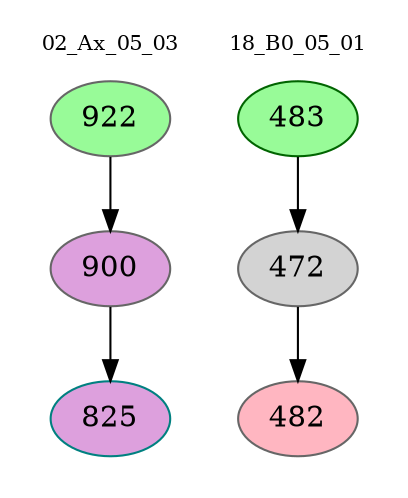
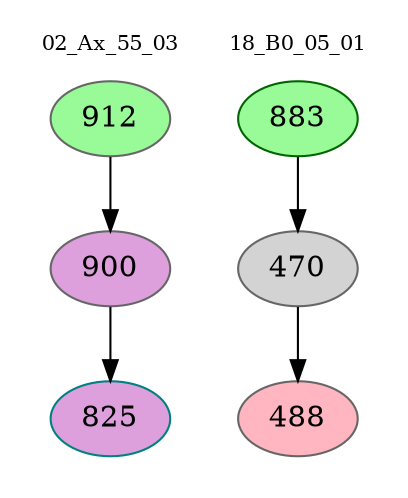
  digraph {
    node [color=gray40 fillcolor=palegreen style=filled]
    edge [color=black]
-   n1 [label=922]
+   n1 [label=912]
    n2 [fillcolor=plum label=900]
    n3 [color=teal fillcolor=plum label=825]
-   n4 [color=darkgreen label=483]
-   n5 [fillcolor=lightgrey label=472]
-   n6 [fillcolor=lightpink label=482]
+   n4 [color=darkgreen label=883]
+   n5 [fillcolor=lightgrey label=470]
+   n6 [fillcolor=lightpink label=488]
    subgraph cluster_1 {
      color=white
      fontsize=10
-     label="02_Ax_05_03"
+     label="02_Ax_55_03"
      n1
      n2
      n3
    }
    subgraph cluster_2 {
      color=white
      fontsize=10
      label="18_B0_05_01"
      n4
      n5
      n6
    }
    n1 -> n2
    n2 -> n3
    n4 -> n5
    n5 -> n6
  }
